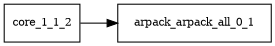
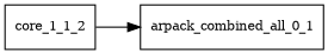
  digraph {
    rankdir=LR
    node [fontsize=10.0 shape=box]
    core_1_1_2
-   arpack_combined_all_0_1 [label=arpack_arpack_all_0_1]
+   arpack_combined_all_0_1
    core_1_1_2 -> arpack_combined_all_0_1
  }
